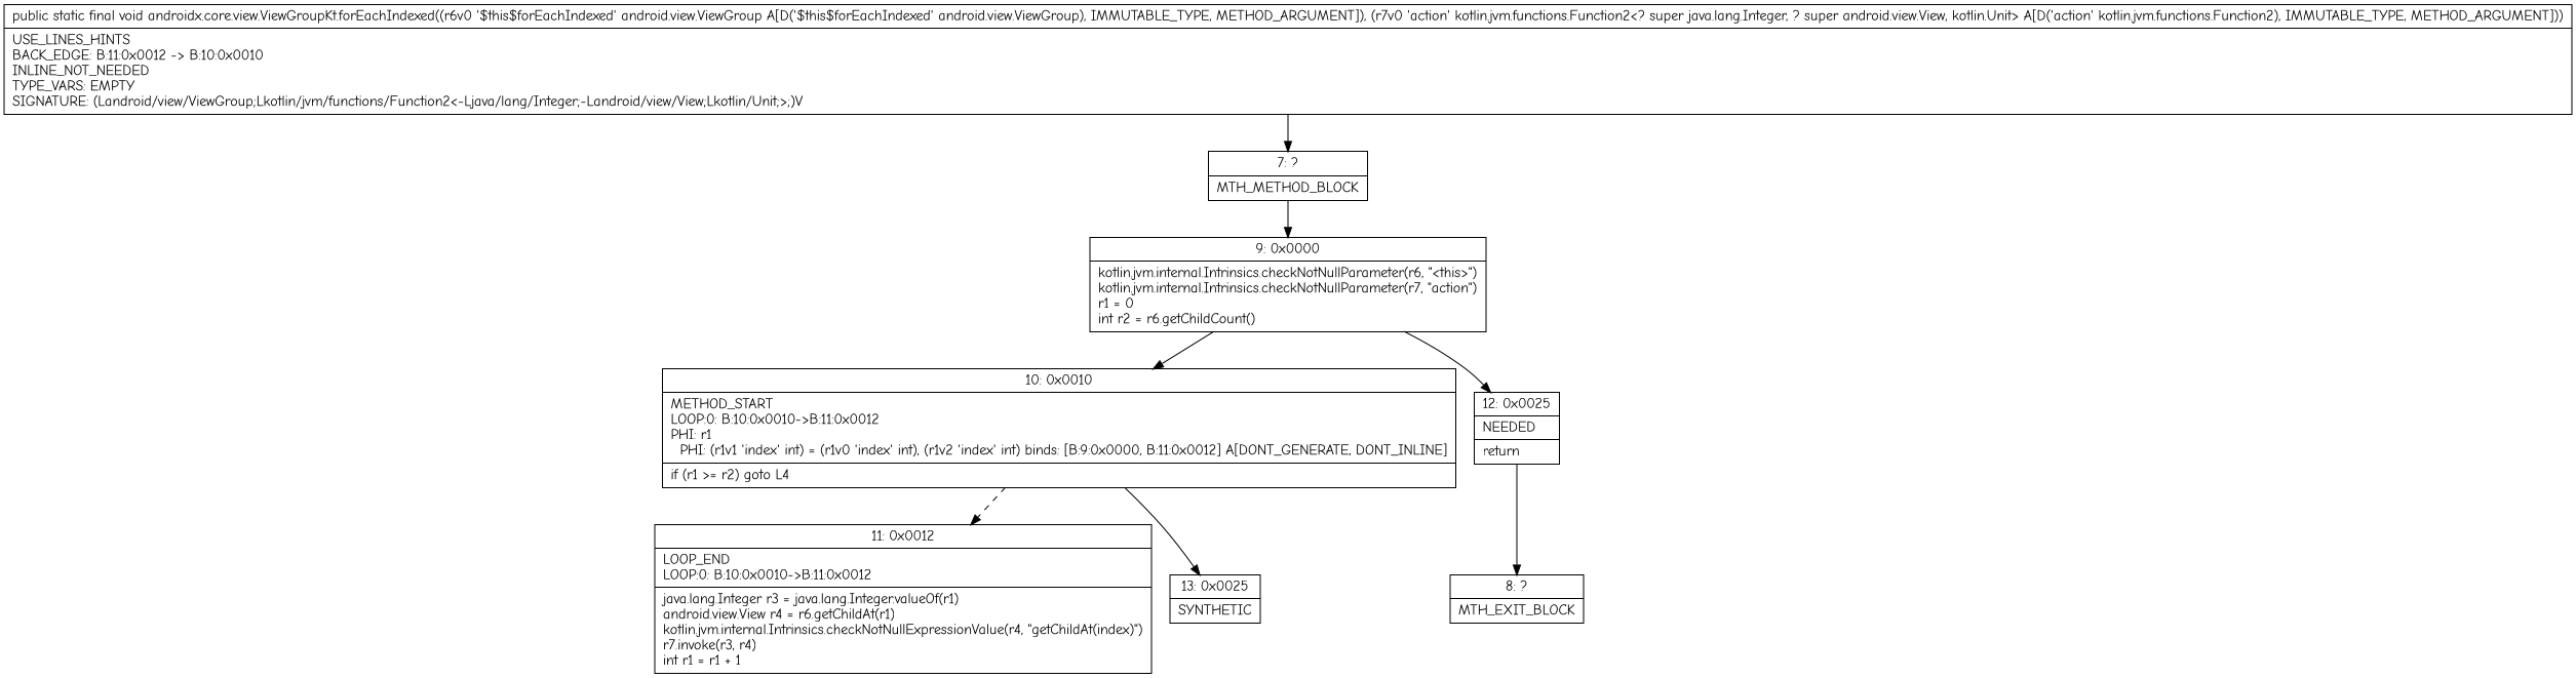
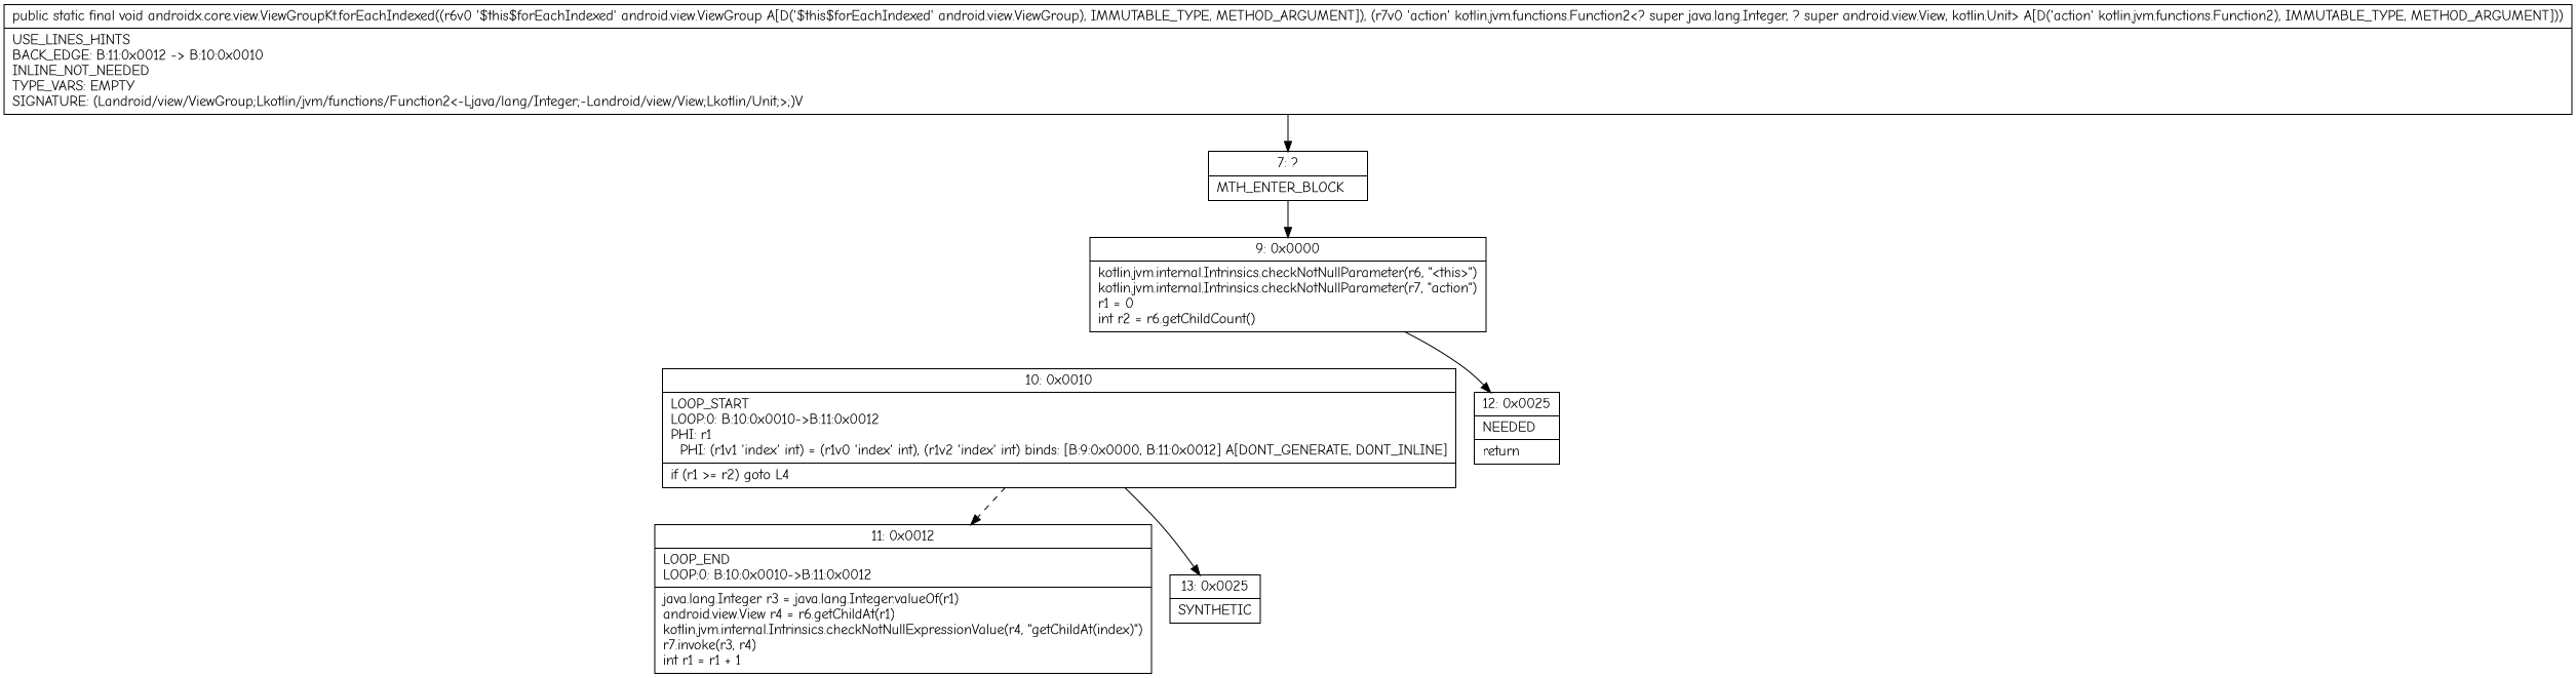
  digraph {
    fontname="Comic Neue"
    node [fontname="Comic Neue" shape=record]
    edge [fontname="Comic Neue"]
-   n1 [label="{7\:\ ?|MTH_METHOD_BLOCK\l}"]
+   n1 [label="{7\:\ ?|MTH_ENTER_BLOCK\l}"]
    n2 [label="{9\:\ 0x0000|kotlin.jvm.internal.Intrinsics.checkNotNullParameter(r6, \"\<this\>\")\lkotlin.jvm.internal.Intrinsics.checkNotNullParameter(r7, \"action\")\lr1 = 0\lint r2 = r6.getChildCount()\l}"]
-   n3 [label="{10\:\ 0x0010|METHOD_START\lLOOP:0: B:10:0x0010\-\>B:11:0x0012\lPHI: r1 \l  PHI: (r1v1 'index' int) = (r1v0 'index' int), (r1v2 'index' int) binds: [B:9:0x0000, B:11:0x0012] A[DONT_GENERATE, DONT_INLINE]\l|if (r1 \>= r2) goto L4\l}"]
+   n3 [label="{10\:\ 0x0010|LOOP_START\lLOOP:0: B:10:0x0010\-\>B:11:0x0012\lPHI: r1 \l  PHI: (r1v1 'index' int) = (r1v0 'index' int), (r1v2 'index' int) binds: [B:9:0x0000, B:11:0x0012] A[DONT_GENERATE, DONT_INLINE]\l|if (r1 \>= r2) goto L4\l}"]
    n4 [label="{12\:\ 0x0025|NEEDED\l|return\l}"]
    n5 [label="{11\:\ 0x0012|LOOP_END\lLOOP:0: B:10:0x0010\-\>B:11:0x0012\l|java.lang.Integer r3 = java.lang.Integer.valueOf(r1)\landroid.view.View r4 = r6.getChildAt(r1)\lkotlin.jvm.internal.Intrinsics.checkNotNullExpressionValue(r4, \"getChildAt(index)\")\lr7.invoke(r3, r4)\lint r1 = r1 + 1\l}"]
    n6 [label="{13\:\ 0x0025|SYNTHETIC\l}"]
-   n7 [label="{8\:\ ?|MTH_EXIT_BLOCK\l}"]
    n8 [label="{public static final void androidx.core.view.ViewGroupKt.forEachIndexed((r6v0 '$this$forEachIndexed' android.view.ViewGroup A[D('$this$forEachIndexed' android.view.ViewGroup), IMMUTABLE_TYPE, METHOD_ARGUMENT]), (r7v0 'action' kotlin.jvm.functions.Function2\<? super java.lang.Integer, ? super android.view.View, kotlin.Unit\> A[D('action' kotlin.jvm.functions.Function2), IMMUTABLE_TYPE, METHOD_ARGUMENT]))  | USE_LINES_HINTS\lBACK_EDGE: B:11:0x0012 \-\> B:10:0x0010\lINLINE_NOT_NEEDED\lTYPE_VARS: EMPTY\lSIGNATURE: (Landroid\/view\/ViewGroup;Lkotlin\/jvm\/functions\/Function2\<\-Ljava\/lang\/Integer;\-Landroid\/view\/View;Lkotlin\/Unit;\>;)V\l}"]
    n1 -> n2
-   n2 -> n3
    n2 -> n4
    n3 -> n5 [style=dashed]
    n3 -> n6
-   n4 -> n7
    n8 -> n1
  }
